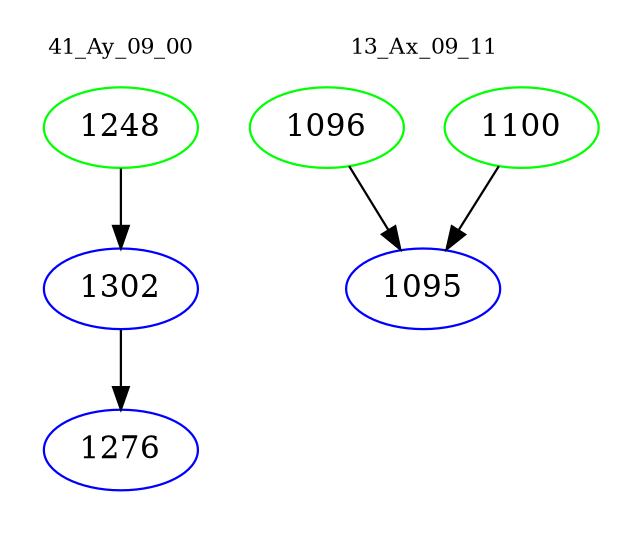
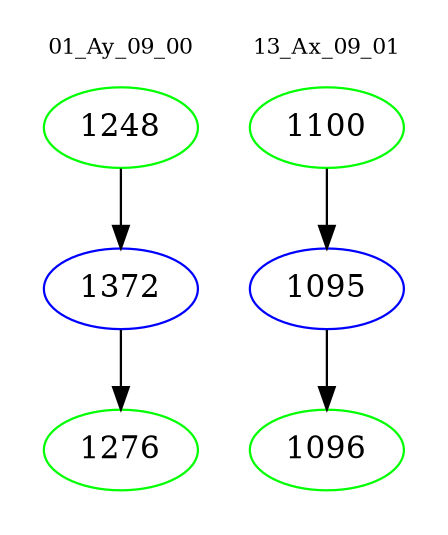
  digraph {
    node [color=green]
    edge [color=black]
    n1 [label=1248]
-   n2 [color=blue label=1302]
-   n3 [color=blue label=1276]
+   n2 [color=blue label=1372]
+   n3 [label=1276]
    n4 [label=1100]
    n5 [label=1096]
    n6 [color=blue label=1095]
    subgraph cluster_1 {
      color=white
      fontsize=10
-     label="41_Ay_09_00"
+     label="01_Ay_09_00"
      n1
      n2
      n3
    }
    subgraph cluster_2 {
      color=white
      fontsize=10
-     label="13_Ax_09_11"
+     label="13_Ax_09_01"
      n4
      n5
      n6
    }
    n1 -> n2
    n2 -> n3
    n4 -> n6
-   n5 -> n6
+   n6 -> n5
  }
